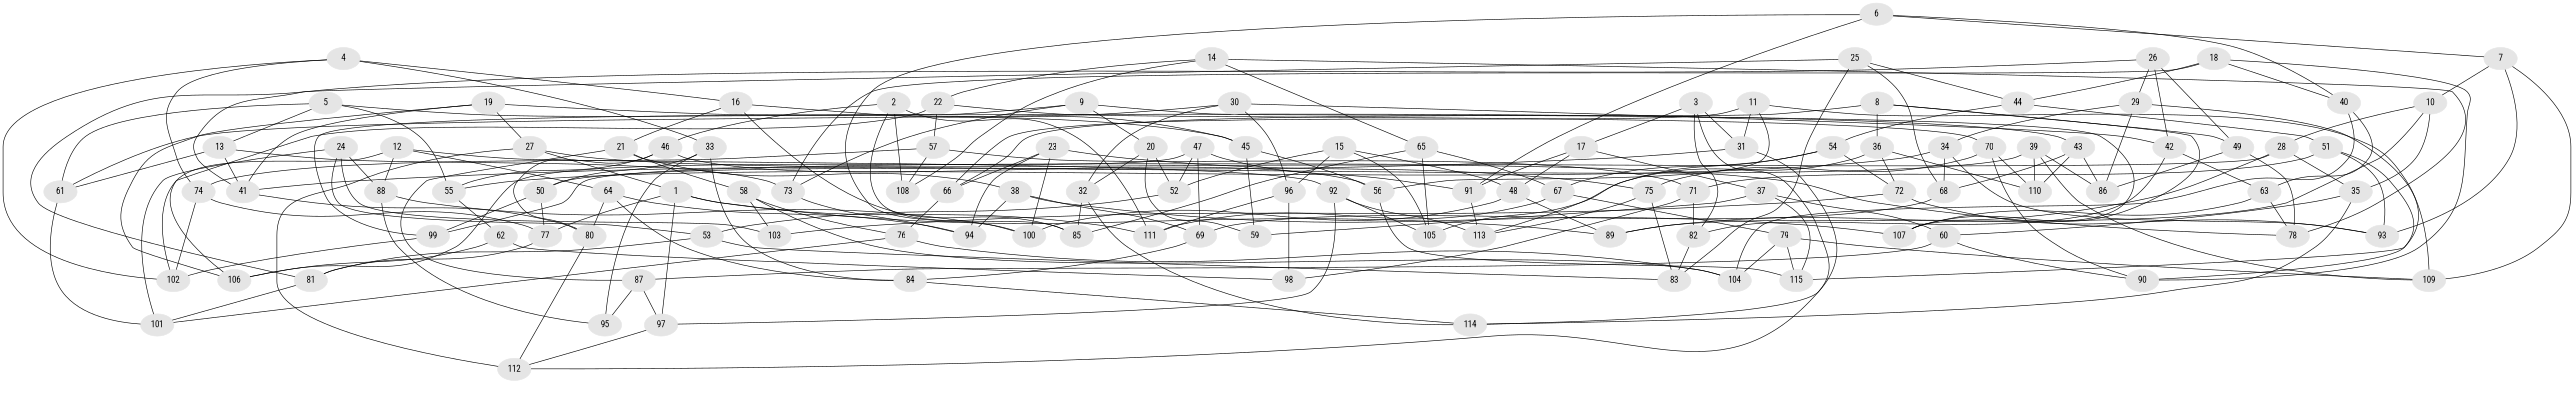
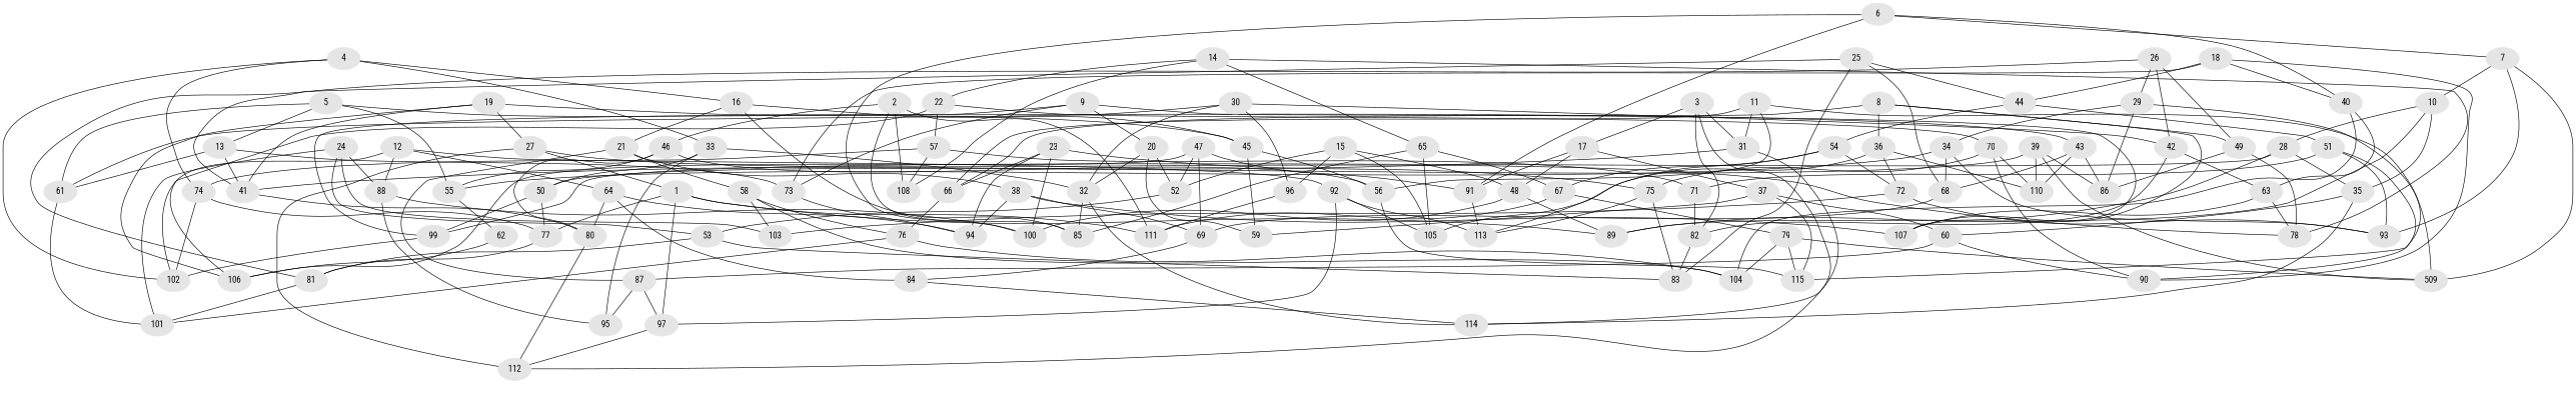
  graph {
    fontname="Roboto Condensed"
    node [color=gray90 fontname="Roboto Condensed" style=filled]
    edge [fontname="Roboto Condensed"]
    1
    77
    89
    97
    111
    81
    112
    2
    46
    85
    108
    55
    56
    80
    3
    17
    31
    82
    91
    48
    37
    41
    114
    83
    4
    16
    33
    74
    102
    45
    21
    95
    50
    84
    5
    13
    61
    73
    59
    62
    101
    6
    7
    40
    100
    10
    93
-   109
+   109 [label=509]
    63
    104
    113
    28
    35
    8
    36
    49
    66
    107
    105
    72
    110
    78
    86
    76
    9
    20
    99
    52
    32
    94
    60
    11
    115
    12
    64
    88
    92
    14
    22
    65
    106
    57
    70
    67
    15
    96
    53
-   98
    38
    58
    87
    18
    44
    90
    51
    54
    19
    27
    43
    68
    69
    103
    71
    75
    23
    24
    25
    26
    29
    42
    34
    30
    39
    47
    79
    1 -- 77
    1 -- 89
    1 -- 97
    1 -- 111
    77 -- 81
    97 -- 112
    81 -- 101
    2 -- 111
    2 -- 46
    2 -- 85
    2 -- 108
    46 -- 55
    46 -- 56
    46 -- 80
    55 -- 62
    56 -- 115
    80 -- 112
    3 -- 112
    3 -- 17
    3 -- 31
    3 -- 82
    17 -- 91
    17 -- 48
    17 -- 37
    31 -- 41
    31 -- 114
    82 -- 83
    91 -- 113
    48 -- 89
    48 -- 100
    37 -- 59
    37 -- 60
    37 -- 115
    41 -- 80
    4 -- 16
    4 -- 33
    4 -- 74
    4 -- 102
    16 -- 85
    16 -- 45
    16 -- 21
    33 -- 95
    33 -- 50
-   33 -- 84
+   33 -- 32
    74 -- 77
    74 -- 102
    45 -- 56
    45 -- 59
    21 -- 38
    21 -- 58
    21 -- 87
    50 -- 77
    50 -- 99
    84 -- 114
    5 -- 55
    5 -- 45
    5 -- 13
    5 -- 61
    13 -- 41
    13 -- 61
    13 -- 73
    61 -- 101
    73 -- 94
    62 -- 106
-   62 -- 98
    6 -- 91
    6 -- 7
    6 -- 40
    6 -- 100
    7 -- 10
    7 -- 93
    7 -- 109
    40 -- 63
    40 -- 104
    10 -- 89
    10 -- 28
    10 -- 35
    63 -- 107
    63 -- 78
    28 -- 89
    28 -- 35
    28 -- 99
    35 -- 114
    35 -- 60
    8 -- 36
    8 -- 49
    8 -- 66
    8 -- 107
    36 -- 105
    36 -- 72
    36 -- 110
    49 -- 78
    49 -- 86
    66 -- 76
    72 -- 93
    72 -- 103
    76 -- 101
    76 -- 104
    9 -- 73
    9 -- 107
    9 -- 20
    9 -- 99
    20 -- 59
    20 -- 52
    20 -- 32
    99 -- 102
    52 -- 53
    32 -- 85
    32 -- 114
    60 -- 87
    60 -- 90
    11 -- 56
    11 -- 31
    11 -- 109
    11 -- 66
    12 -- 102
    12 -- 64
    12 -- 88
    12 -- 92
    64 -- 80
    64 -- 84
    64 -- 94
    88 -- 95
    88 -- 100
    92 -- 97
    92 -- 113
    92 -- 105
    14 -- 108
    14 -- 78
    14 -- 22
    14 -- 65
    22 -- 106
    22 -- 57
    22 -- 70
    65 -- 85
    65 -- 105
    65 -- 67
    57 -- 108
    57 -- 74
    57 -- 71
    70 -- 110
    70 -- 90
    70 -- 75
    67 -- 111
    67 -- 79
    15 -- 48
    15 -- 105
    15 -- 52
    15 -- 96
    96 -- 111
-   96 -- 98
    53 -- 81
    53 -- 83
    38 -- 107
    38 -- 94
    38 -- 69
    58 -- 104
    58 -- 76
    58 -- 103
    87 -- 97
    87 -- 95
    18 -- 73
    18 -- 40
    18 -- 44
    18 -- 90
    44 -- 51
    44 -- 54
    51 -- 93
    51 -- 90
    51 -- 71
    54 -- 113
    54 -- 72
    54 -- 67
    19 -- 41
    19 -- 106
    19 -- 27
    19 -- 43
    27 -- 1
    27 -- 112
    27 -- 78
    43 -- 110
    43 -- 86
    43 -- 68
    68 -- 69
    69 -- 84
    71 -- 82
-   71 -- 98
    75 -- 83
    75 -- 113
    23 -- 100
    23 -- 66
    23 -- 94
    23 -- 75
    24 -- 101
    24 -- 88
    24 -- 53
    24 -- 103
    25 -- 41
    25 -- 83
    25 -- 44
    25 -- 68
    26 -- 81
    26 -- 49
    26 -- 29
    26 -- 42
    29 -- 86
    29 -- 115
    29 -- 34
    42 -- 82
    42 -- 63
    34 -- 55
    34 -- 93
    34 -- 68
    30 -- 61
    30 -- 32
    30 -- 96
    30 -- 42
    39 -- 50
    39 -- 109
    39 -- 110
    39 -- 86
    47 -- 91
    47 -- 52
    47 -- 106
    47 -- 69
    79 -- 109
    79 -- 104
    79 -- 115
  }
